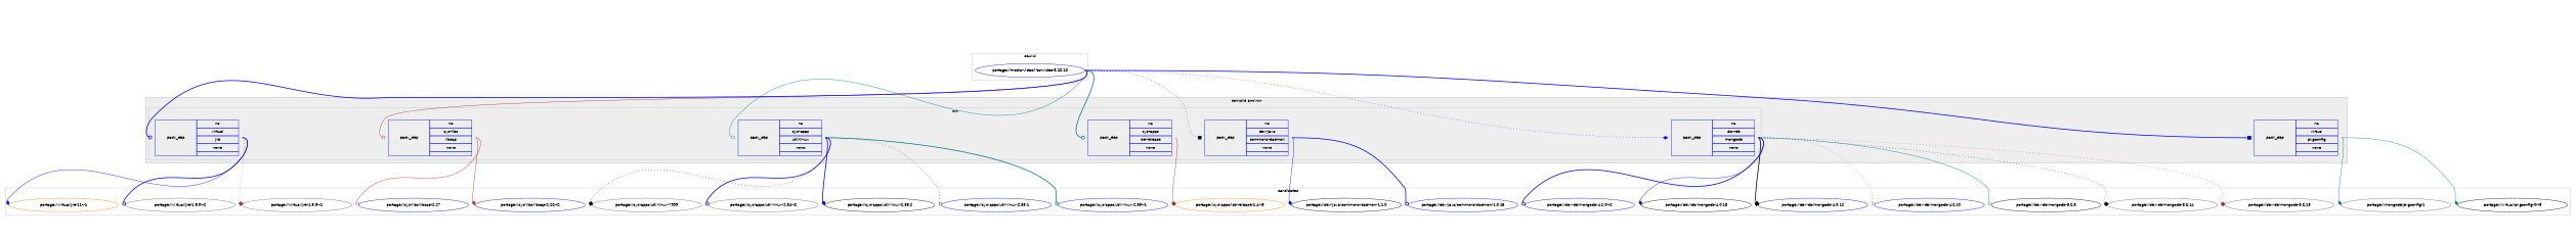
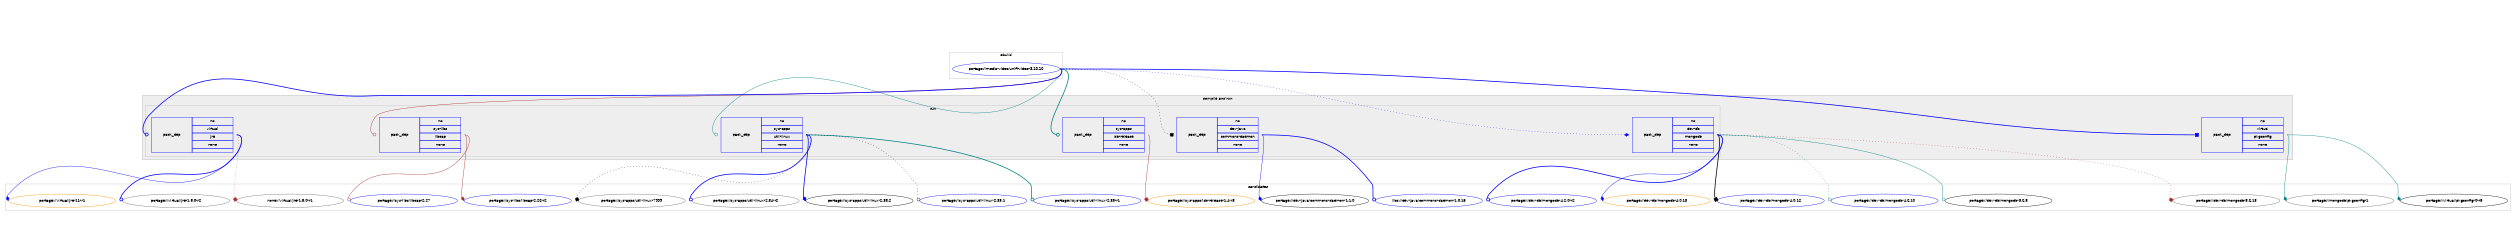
  digraph {
    compound=true
    concentrate=true
    fontname=Helvetica
    fontsize=10
    newrank=true
    rankdir=TB
    ranksep=1.5
    node [color=blue fontname=Helvetica fontsize=10]
    edge [arrowhead=odot color=blue headport=w style=solid tailport=e weight=100]
-   n1 [label="portage://media-video/libs-video-3.10.10" width=4]
+   n1 [label="portage://media-video/unifi-video-3.10.10" width=4]
    n2 [label=<<TABLE BORDER="0" CELLBORDER="1" CELLSPACING="0" CELLPADDING="4" WIDTH="220"><TR><TD ROWSPAN="6" CELLPADDING="30">pack_dep</TD></TR><TR><TD WIDTH="110">no</TD></TR><TR><TD>virtual</TD></TR><TR><TD>pkgconfig</TD></TR><TR><TD>none</TD></TR><TR><TD></TD></TR></TABLE>> shape=none]
    n3 [label=<<TABLE BORDER="0" CELLBORDER="1" CELLSPACING="0" CELLPADDING="4" WIDTH="220"><TR><TD ROWSPAN="6" CELLPADDING="30">pack_dep</TD></TR><TR><TD WIDTH="110">no</TD></TR><TR><TD>dev-db</TD></TR><TR><TD>mongodb</TD></TR><TR><TD>none</TD></TR><TR><TD></TD></TR></TABLE>> shape=none]
    n4 [label=<<TABLE BORDER="0" CELLBORDER="1" CELLSPACING="0" CELLPADDING="4" WIDTH="220"><TR><TD ROWSPAN="6" CELLPADDING="30">pack_dep</TD></TR><TR><TD WIDTH="110">no</TD></TR><TR><TD>dev-java</TD></TR><TR><TD>commons-daemon</TD></TR><TR><TD>none</TD></TR><TR><TD></TD></TR></TABLE>> shape=none]
    n5 [label=<<TABLE BORDER="0" CELLBORDER="1" CELLSPACING="0" CELLPADDING="4" WIDTH="220"><TR><TD ROWSPAN="6" CELLPADDING="30">pack_dep</TD></TR><TR><TD WIDTH="110">no</TD></TR><TR><TD>sys-apps</TD></TR><TR><TD>lsb-release</TD></TR><TR><TD>none</TD></TR><TR><TD></TD></TR></TABLE>> shape=none]
    n6 [label=<<TABLE BORDER="0" CELLBORDER="1" CELLSPACING="0" CELLPADDING="4" WIDTH="220"><TR><TD ROWSPAN="6" CELLPADDING="30">pack_dep</TD></TR><TR><TD WIDTH="110">no</TD></TR><TR><TD>sys-apps</TD></TR><TR><TD>util-linux</TD></TR><TR><TD>none</TD></TR><TR><TD></TD></TR></TABLE>> shape=none]
    n7 [label=<<TABLE BORDER="0" CELLBORDER="1" CELLSPACING="0" CELLPADDING="4" WIDTH="220"><TR><TD ROWSPAN="6" CELLPADDING="30">pack_dep</TD></TR><TR><TD WIDTH="110">no</TD></TR><TR><TD>sys-libs</TD></TR><TR><TD>libcap</TD></TR><TR><TD>none</TD></TR><TR><TD></TD></TR></TABLE>> shape=none]
    n8 [label=<<TABLE BORDER="0" CELLBORDER="1" CELLSPACING="0" CELLPADDING="4" WIDTH="220"><TR><TD ROWSPAN="6" CELLPADDING="30">pack_dep</TD></TR><TR><TD WIDTH="110">no</TD></TR><TR><TD>virtual</TD></TR><TR><TD>jre</TD></TR><TR><TD>none</TD></TR><TR><TD></TD></TR></TABLE>> shape=none]
    n9 [color=black label="portage://virtual/pkgconfig-0-r8" width=4]
    n10 [color=gray40 label="portage://mongodb/pkgconfig-1" width=4]
    n11 [color=gray40 label="portage://dev-db/mongodb-3.6.13" width=4]
-   n12 [color=gray40 label="portage://dev-db/mongodb-3.6.14" width=4]
    n13 [color=black label="portage://dev-db/mongodb-3.6.8" width=4]
    n14 [label="portage://dev-db/mongodb-4.6.10" width=4]
    n15 [label="portage://dev-db/mongodb-4.0.12" width=4]
-   n16 [color=black label="portage://dev-db/mongodb-4.0.13" width=4]
+   n16 [color=darkorange label="portage://dev-db/mongodb-4.0.13" width=4]
    n17 [label="portage://dev-db/mongodb-4.2.0-r2" width=4]
-   n18 [label="portage://dev-java/commons-daemon-1.0.15" width=4]
+   n18 [label="libs://dev-java/commons-daemon-1.0.15" width=4]
    n19 [color=black label="portage://dev-java/commons-daemon-1.1.0" width=4]
    n20 [color=darkorange label="portage://sys-apps/lsb-release-1.4-r3" width=4]
    n21 [label="portage://sys-apps/util-linux-2.33-r1" width=4]
    n22 [label="portage://sys-apps/util-linux-2.33.1" width=4]
    n23 [color=black label="portage://sys-apps/util-linux-2.33.2" width=4]
    n24 [color=gray40 label="portage://sys-apps/util-linux-2.34-r2" width=4]
    n25 [color=gray40 label="portage://sys-apps/util-linux-7999" width=4]
    n26 [label="portage://sys-libs/libcap-2.26-r2" width=4]
    n27 [label="portage://sys-libs/libcap-2.27" width=4]
-   n28 [color=gray40 label="portage://virtual/jre-1.8.0-r1" width=4]
+   n28 [color=gray40 label="none://virtual/jre-1.8.0-r1" width=4]
    n29 [color=gray40 label="portage://virtual/jre-1.8.0-r2" width=4]
    n30 [color=darkorange label="portage://virtual/jre-11-r1" width=4]
    subgraph cluster_1 {
      color=gray
      label=<<i>ebuild</i>>
      rank=same
      n1
    }
    subgraph cluster_2 {
      color=gray
      label=<<i>dependencies</i>>
      subgraph cluster_3 {
        color=gray
        fillcolor="#eeeeee"
        label=<<i>compile</i>>
        style=filled
        subgraph sub_4 {
          color=gray
          fillcolor="#eeeeee"
          label=<<i>compile</i>>
          style=filled
          n2
        }
      }
      subgraph cluster_5 {
        color=gray
        fillcolor="#eeeeee"
        label=<<i>compile and run</i>>
        style=filled
      }
      subgraph cluster_6 {
        color=gray
        fillcolor="#eeeeee"
        label=<<i>run</i>>
        style=filled
        subgraph sub_7 {
          color=gray
          fillcolor="#eeeeee"
          label=<<i>run</i>>
          style=filled
          n3
        }
        subgraph sub_8 {
          color=gray
          fillcolor="#eeeeee"
          label=<<i>run</i>>
          style=filled
          n4
        }
        subgraph sub_9 {
          color=gray
          fillcolor="#eeeeee"
          label=<<i>run</i>>
          style=filled
          n5
        }
        subgraph sub_10 {
          color=gray
          fillcolor="#eeeeee"
          label=<<i>run</i>>
          style=filled
          n6
        }
        subgraph sub_11 {
          color=gray
          fillcolor="#eeeeee"
          label=<<i>run</i>>
          style=filled
          n7
        }
        subgraph sub_12 {
          color=gray
          fillcolor="#eeeeee"
          label=<<i>run</i>>
          style=filled
          n8
        }
      }
    }
    subgraph cluster_13 {
      color=gray
      label=<<i>candidates</i>>
      rank=same
      subgraph sub_14 {
        color=black
        label=<<i>candidates</i>>
        nodesep=1
        rank=same
        n9
        n10
      }
      subgraph sub_15 {
        color=black
        label=<<i>candidates</i>>
        nodesep=1
        rank=same
        n11
-       n12
        n13
        n14
        n15
        n16
        n17
      }
      subgraph sub_16 {
        color=black
        label=<<i>candidates</i>>
        nodesep=1
        rank=same
        n18
        n19
      }
      subgraph sub_17 {
        color=black
        label=<<i>candidates</i>>
        nodesep=1
        rank=same
        n20
      }
      subgraph sub_18 {
        color=black
        label=<<i>candidates</i>>
        nodesep=1
        rank=same
        n21
        n22
        n23
        n24
        n25
      }
      subgraph sub_19 {
        color=black
        label=<<i>candidates</i>>
        nodesep=1
        rank=same
        n26
        n27
      }
      subgraph sub_20 {
        color=black
        label=<<i>candidates</i>>
        nodesep=1
        rank=same
        n28
        n29
        n30
      }
    }
    n1 -> n2 [arrowhead=box style=bold weight=20]
    n1 -> n3 [arrowhead=diamond style=dotted weight=20]
    n1 -> n4 [arrowhead=box color=black style=dotted weight=20]
    n1 -> n5 [color=teal style=bold weight=20]
    n1 -> n6 [color=teal weight=20]
    n1 -> n7 [color=brown weight=20]
    n1 -> n8 [style=bold weight=20]
    n2 -> n9 [arrowhead=diamond color=teal]
    n2 -> n10 [arrowhead=diamond color=teal]
    n3 -> n11 [arrowhead=box color=brown style=dotted]
-   n3 -> n12 [arrowhead=box color=black style=dotted]
    n3 -> n13 [color=teal]
    n3 -> n14 [color=teal style=dotted]
    n3 -> n15 [arrowhead=box color=black style=bold]
    n3 -> n16 [arrowhead=diamond]
    n3 -> n17 [style=bold]
    n4 -> n18 [style=bold]
    n4 -> n19 [arrowhead=diamond]
    n5 -> n20 [arrowhead=box color=brown]
    n6 -> n21 [color=teal style=bold]
    n6 -> n22 [color=black style=dotted]
    n6 -> n23 [arrowhead=diamond style=bold]
    n6 -> n24 [style=bold]
    n6 -> n25 [arrowhead=box color=black style=dotted]
    n7 -> n26 [arrowhead=diamond color=brown]
    n7 -> n27 [color=brown]
    n8 -> n28 [arrowhead=box color=brown style=dotted]
    n8 -> n29 [style=bold]
    n8 -> n30 [arrowhead=diamond]
  }
